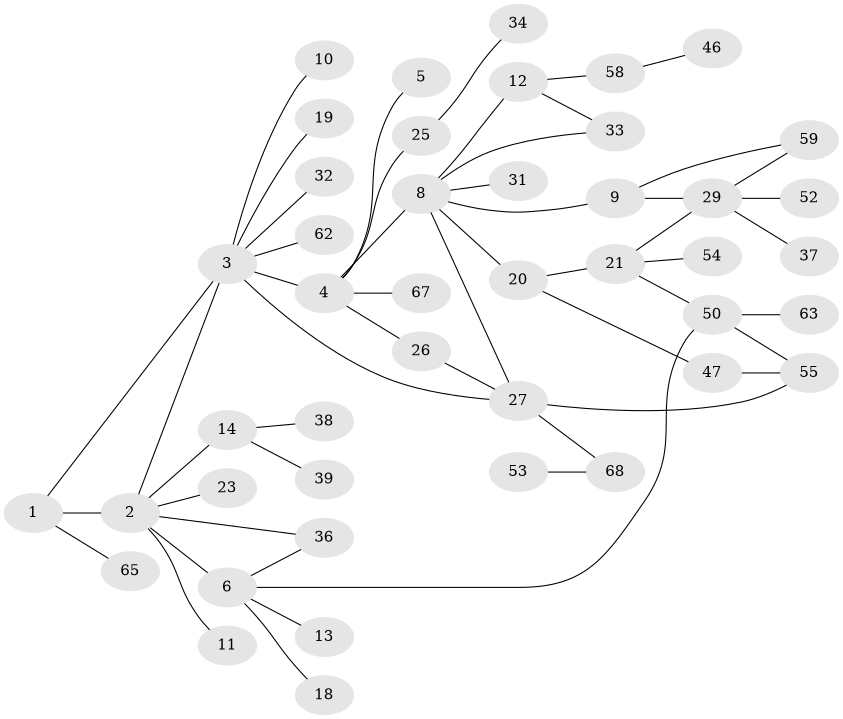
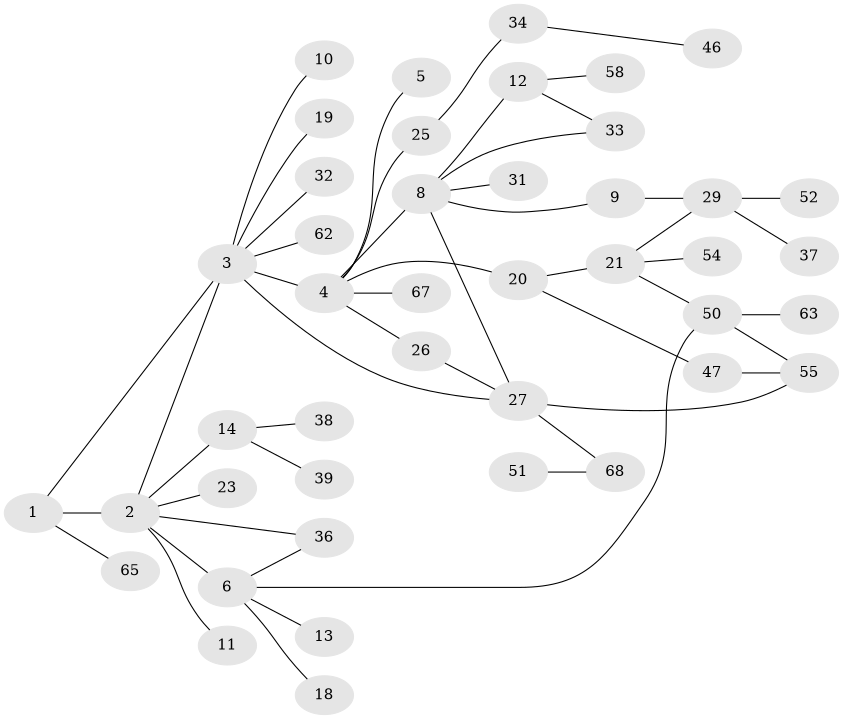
  graph {
    rankdir=LR
    node [color=gray90 style=filled]
    1 [super="+53"]
    2 [super="+7"]
    3 [super="+45"]
    65
    6 [super="+43"]
    11
    14 [super="+49"]
    23
    36
    4 [super="+17"]
    10 [super="+41"]
    19 [super="+44"]
    27 [super="+48"]
    32
    62
    13 [super="+24"]
    18
    50 [super="+56"]
    38 [super="+61"]
    39
    5
    8 [super="+16"]
    20 [super="+30"]
    25
    26 [super="+40"]
    67
    55 [super="+60"]
    68
    9 [super="+28"]
    12 [super="+22"]
    31
    33
    21 [super="+69"]
    47 [super="+64"]
    34 [super="+35"]
    63
    29 [super="+42"]
-   59 [super="+70"]
    58 [super="+71"]
    37
    52 [super="+57"]
    54
-   51 [super="+66" label=53]
+   51 [super="+66"]
    46
    1 -- 2
    1 -- 3
    1 -- 65
    2 -- 3
    2 -- 6
    2 -- 11
    2 -- 14
    2 -- 23
    2 -- 36 [weight=2]
    3 -- 4
    3 -- 10
    3 -- 19
    3 -- 27
    3 -- 32
    3 -- 62
    6 -- 36
    6 -- 13
    6 -- 18
    6 -- 50
    14 -- 38
    14 -- 39
    4 -- 5
    4 -- 8
-   8 -- 20
+   4 -- 20
    4 -- 25
    4 -- 26
    4 -- 67
    27 -- 55
    27 -- 68
    50 -- 55
    50 -- 63
    8 -- 27
    8 -- 9
    8 -- 12
    8 -- 31
    8 -- 33
    20 -- 21
    20 -- 47
    25 -- 34
    26 -- 27
    9 -- 29
-   9 -- 59
    12 -- 33
    12 -- 58
    21 -- 50
    21 -- 29
    21 -- 54
    47 -- 55
-   58 -- 46
-   29 -- 59
+   34 -- 46
    29 -- 37
    29 -- 52
    51 -- 68
  }
